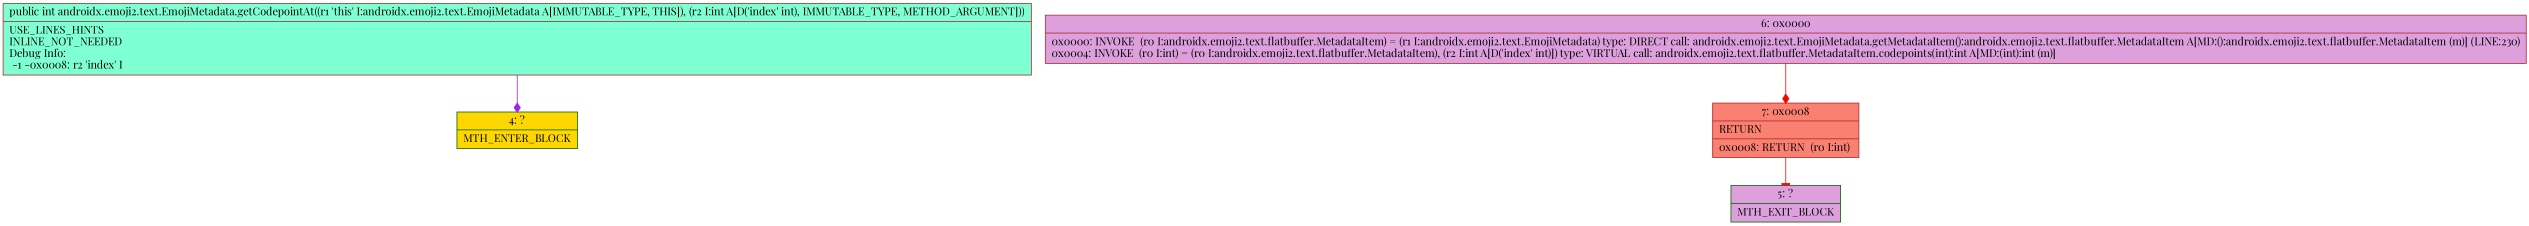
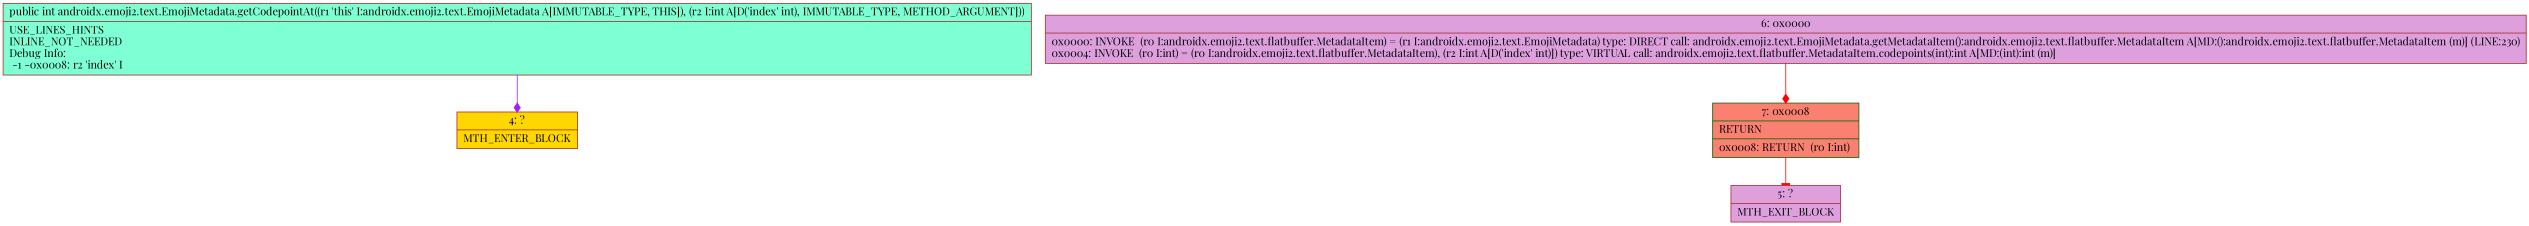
  digraph {
    fontname="Playfair Display"
    node [color=brown fillcolor=plum fontname="Playfair Display" shape=record style=filled]
    edge [arrowhead=diamond color=red fontname="Playfair Display"]
-   n1 [color=darkgreen fillcolor=gold label="{4\:\ ?|MTH_ENTER_BLOCK\l}"]
+   n1 [fillcolor=gold label="{4\:\ ?|MTH_ENTER_BLOCK\l}"]
    n2 [label="{6\:\ 0x0000|0x0000: INVOKE  (r0 I:androidx.emoji2.text.flatbuffer.MetadataItem) = (r1 I:androidx.emoji2.text.EmojiMetadata) type: DIRECT call: androidx.emoji2.text.EmojiMetadata.getMetadataItem():androidx.emoji2.text.flatbuffer.MetadataItem A[MD:():androidx.emoji2.text.flatbuffer.MetadataItem (m)] (LINE:230)\l0x0004: INVOKE  (r0 I:int) = (r0 I:androidx.emoji2.text.flatbuffer.MetadataItem), (r2 I:int A[D('index' int)]) type: VIRTUAL call: androidx.emoji2.text.flatbuffer.MetadataItem.codepoints(int):int A[MD:(int):int (m)]\l}"]
-   n3 [fillcolor=salmon label="{7\:\ 0x0008|RETURN\l|0x0008: RETURN  (r0 I:int) \l}"]
-   n4 [color=darkgreen label="{5\:\ ?|MTH_EXIT_BLOCK\l}"]
+   n3 [color=darkgreen fillcolor=salmon label="{7\:\ 0x0008|RETURN\l|0x0008: RETURN  (r0 I:int) \l}"]
+   n4 [label="{5\:\ ?|MTH_EXIT_BLOCK\l}"]
    n5 [fillcolor=aquamarine label="{public int androidx.emoji2.text.EmojiMetadata.getCodepointAt((r1 'this' I:androidx.emoji2.text.EmojiMetadata A[IMMUTABLE_TYPE, THIS]), (r2 I:int A[D('index' int), IMMUTABLE_TYPE, METHOD_ARGUMENT]))  | USE_LINES_HINTS\lINLINE_NOT_NEEDED\lDebug Info:\l  \-1 \-0x0008: r2 'index' I\l}"]
    n2 -> n3
    n3 -> n4 [arrowhead=tee]
    n5 -> n1 [color=purple]
  }
